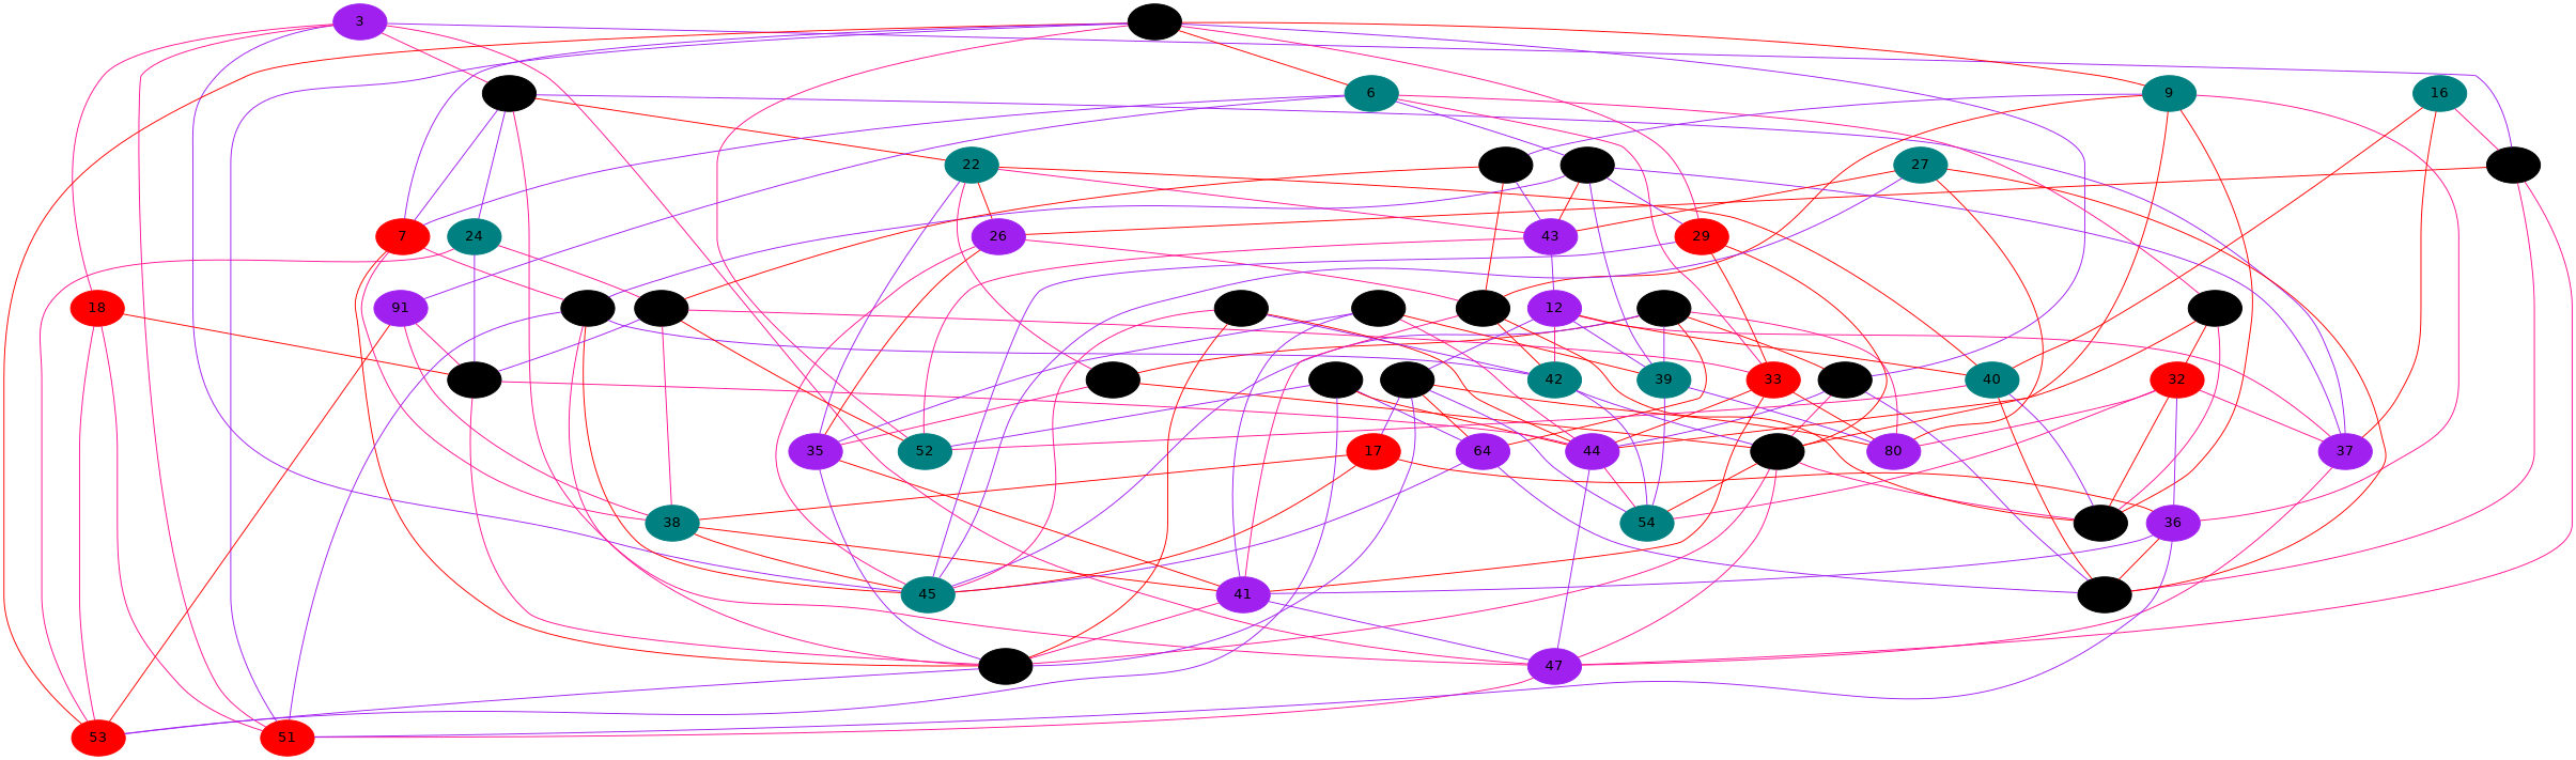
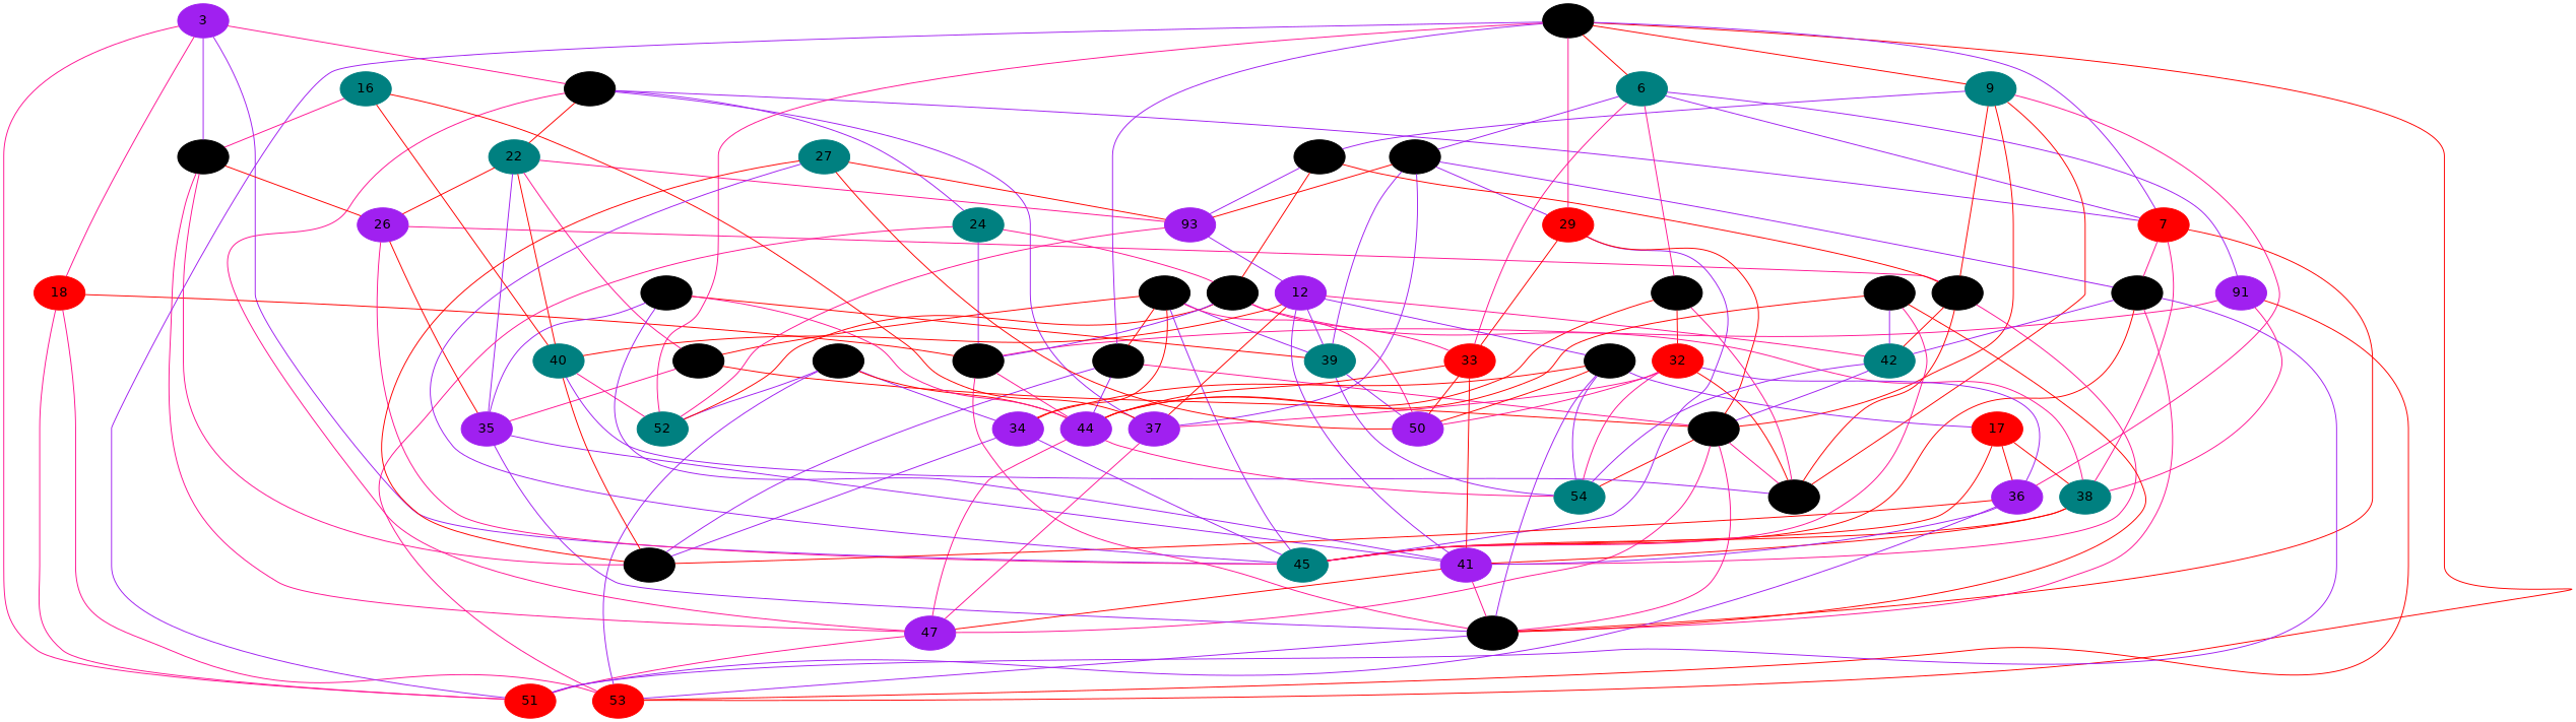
  graph {
    fontname="DejaVu Sans"
    node [color=black fontname="DejaVu Sans" style=filled]
    edge [color=purple fontname="DejaVu Sans" weight=1.0]
    1
    15
    23
-   34 [color=purple label=64]
+   34 [color=purple]
    39 [color=teal]
    45 [color=teal]
-   50 [color=purple label=80]
+   50 [color=purple]
    44 [color=purple]
    46
    55
    35 [color=purple]
    54 [color=teal]
    2
    52 [color=teal]
    53 [color=red]
    47 [color=purple]
    3 [color=purple]
    5
    18 [color=red]
    21
    51 [color=red]
    7 [color=red]
    22 [color=teal]
    24 [color=teal]
    37 [color=purple]
    31
    26 [color=purple]
    4
    6 [color=teal]
    9 [color=teal]
    29 [color=red]
    n32 [color=purple label=91]
    19
    25
    33 [color=red]
    20
    38 [color=teal]
    48
    10
    30
    36 [color=purple]
    49
-   43 [color=purple]
+   43 [color=purple label=93]
    40 [color=teal]
    28
    32 [color=red]
    41 [color=purple]
    42 [color=teal]
    8
    12 [color=purple]
    13
    17 [color=red]
    14
    16 [color=teal]
    27 [color=teal]
    1 -- 15 [color=red]
    1 -- 23 [color=red]
    1 -- 34 [color=red]
    1 -- 39
    1 -- 45
    1 -- 50 [color=deeppink]
    15 -- 44
    15 -- 46 [color=deeppink weight=2.0]
    15 -- 55
    23 -- 46 [color=red]
    23 -- 35 [color=deeppink]
    34 -- 45
    34 -- 55
    39 -- 50
    39 -- 54
    44 -- 54 [color=deeppink]
-   44 -- 47
+   44 -- 47 [color=deeppink]
    46 -- 54 [color=red]
    46 -- 47 [color=deeppink]
    46 -- 48 [color=deeppink]
    46 -- 49 [color=deeppink]
    35 -- 48
-   35 -- 41 [color=red]
+   35 -- 41
    2 -- 34
    2 -- 44 [color=red]
    2 -- 52
    2 -- 53
    47 -- 51 [color=deeppink]
    3 -- 45
-   3 -- 47 [color=deeppink]
    3 -- 5 [color=deeppink]
    3 -- 18 [color=deeppink]
    3 -- 21
    3 -- 51 [color=deeppink]
    5 -- 47 [color=deeppink]
    5 -- 7
    5 -- 22 [color=red]
    5 -- 24
    5 -- 37
    18 -- 53 [color=deeppink]
    18 -- 51 [color=deeppink]
    18 -- 31 [color=red]
    21 -- 55 [color=deeppink]
    21 -- 47 [color=deeppink]
    21 -- 26 [color=red]
    7 -- 20 [color=deeppink]
    7 -- 38 [color=deeppink]
    7 -- 48 [color=red]
    22 -- 23 [color=deeppink]
    22 -- 35
    22 -- 26 [color=red]
    22 -- 43 [color=deeppink]
    22 -- 40 [color=red]
    24 -- 53 [color=deeppink]
    24 -- 31
    24 -- 28 [color=deeppink]
    37 -- 47 [color=deeppink]
    31 -- 44 [color=deeppink]
    31 -- 48 [color=deeppink]
    26 -- 45 [color=deeppink]
    26 -- 35 [color=red]
    26 -- 30 [color=deeppink]
    4 -- 15
    4 -- 52 [color=deeppink weight=2.0]
    4 -- 53 [color=red]
    4 -- 51
    4 -- 7
    4 -- 6 [color=red]
    4 -- 9 [color=red]
    4 -- 29 [color=deeppink weight=2.0]
    6 -- 7
    6 -- n32
    6 -- 19
    6 -- 25 [color=deeppink]
    6 -- 33 [color=deeppink]
    9 -- 46 [color=red]
    9 -- 10
    9 -- 30 [color=red]
    9 -- 36 [color=deeppink]
    9 -- 49 [color=red]
    29 -- 45
    29 -- 46 [color=red]
    29 -- 33 [color=red]
    n32 -- 53 [color=red]
    n32 -- 31 [color=deeppink]
    n32 -- 38 [color=deeppink]
    19 -- 39
    19 -- 37
    19 -- 29
    19 -- 20
    19 -- 43 [color=red]
    25 -- 44 [color=red]
    25 -- 49 [color=deeppink]
    25 -- 32 [color=red]
    33 -- 50 [color=red]
    33 -- 44 [color=red]
    33 -- 41 [color=red]
    20 -- 45 [color=red]
    20 -- 51
    20 -- 48 [color=deeppink]
    20 -- 42
    38 -- 45 [color=red]
    38 -- 41 [color=red]
    48 -- 53
    10 -- 30 [color=red]
    10 -- 43
    10 -- 28 [color=red]
    30 -- 49 [color=red]
    30 -- 41 [color=deeppink]
    30 -- 42 [color=red]
    36 -- 55 [color=red]
    36 -- 51
    36 -- 41
    43 -- 52 [color=deeppink]
    43 -- 12
    40 -- 55 [color=red]
    40 -- 52 [color=deeppink]
    40 -- 49
    28 -- 52 [color=red]
    28 -- 31
    28 -- 33 [color=deeppink]
    28 -- 38 [color=deeppink]
    32 -- 50 [color=deeppink]
    32 -- 54 [color=deeppink]
    32 -- 37 [color=deeppink]
    32 -- 36
    32 -- 49 [color=red]
-   41 -- 47
+   41 -- 47 [color=red]
    41 -- 48 [color=deeppink weight=2.0]
    42 -- 46
    42 -- 54
    8 -- 39 [color=red]
    8 -- 44 [color=deeppink]
    8 -- 35
    8 -- 41
    12 -- 39
-   12 -- 37 [color=deeppink]
+   12 -- 37 [color=red]
    12 -- 40 [color=red]
+   12 -- 41
    12 -- 42 [color=deeppink]
    12 -- 13
    13 -- 34 [color=red]
    13 -- 50 [color=red]
    13 -- 54
    13 -- 48
    13 -- 17
    17 -- 45 [color=red]
    17 -- 38 [color=red]
    17 -- 36 [color=red]
    14 -- 45 [color=deeppink]
    14 -- 44 [color=red]
    14 -- 48 [color=red]
    14 -- 42
    16 -- 21 [color=deeppink weight=2.0]
    16 -- 37 [color=red]
    16 -- 40 [color=red]
    27 -- 45
    27 -- 50 [color=red]
    27 -- 55 [color=red]
    27 -- 43 [color=red]
  }
